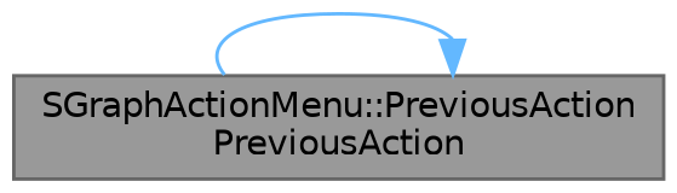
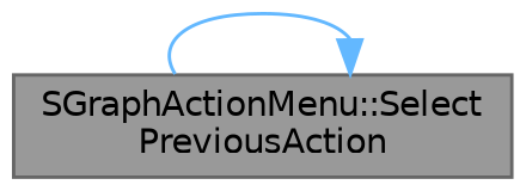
  digraph {
    rankdir=LR
-   n1 [color=gray40 fillcolor=grey60 fontcolor=black fontname=Helvetica fontsize=10 height=0.2 label="SGraphActionMenu::PreviousAction\lPreviousAction" shape=box style=filled width=0.4]
+   n1 [color=gray40 fillcolor=grey60 fontcolor=black fontname=Helvetica fontsize=10 height=0.2 label="SGraphActionMenu::Select\lPreviousAction" shape=box style=filled width=0.4]
    n1 -> n1 [color=steelblue1 fontname=Helvetica fontsize=10 labelfontname=Helvetica labelfontsize=10 style=solid]
  }
